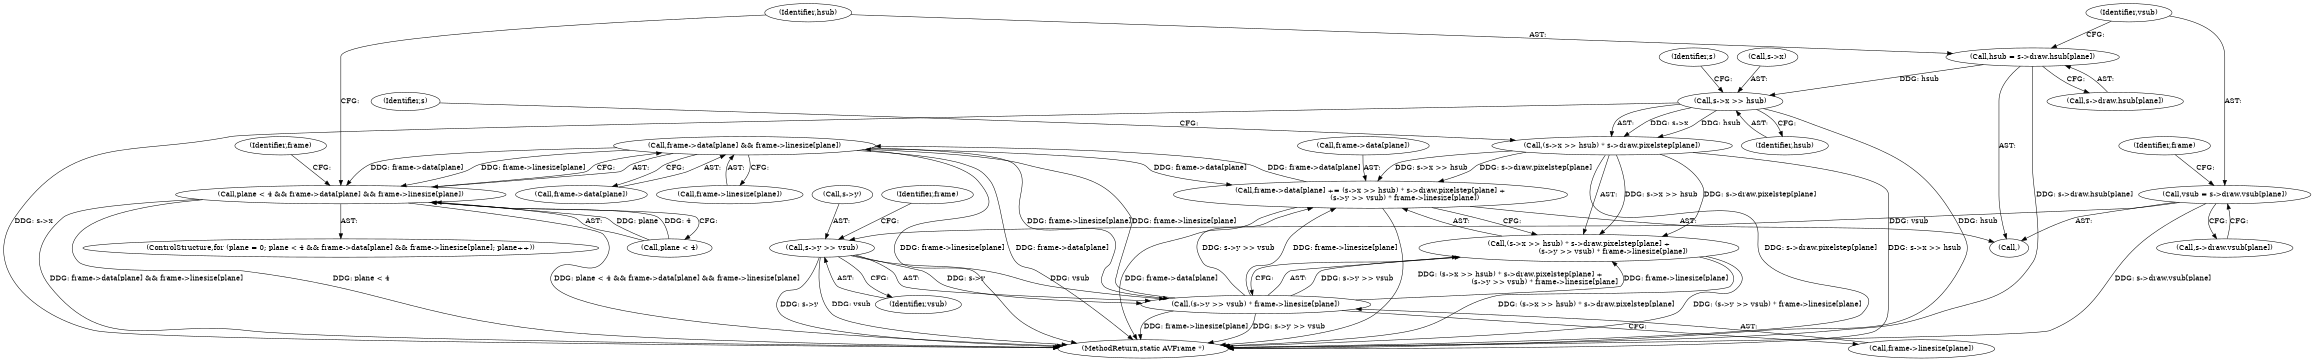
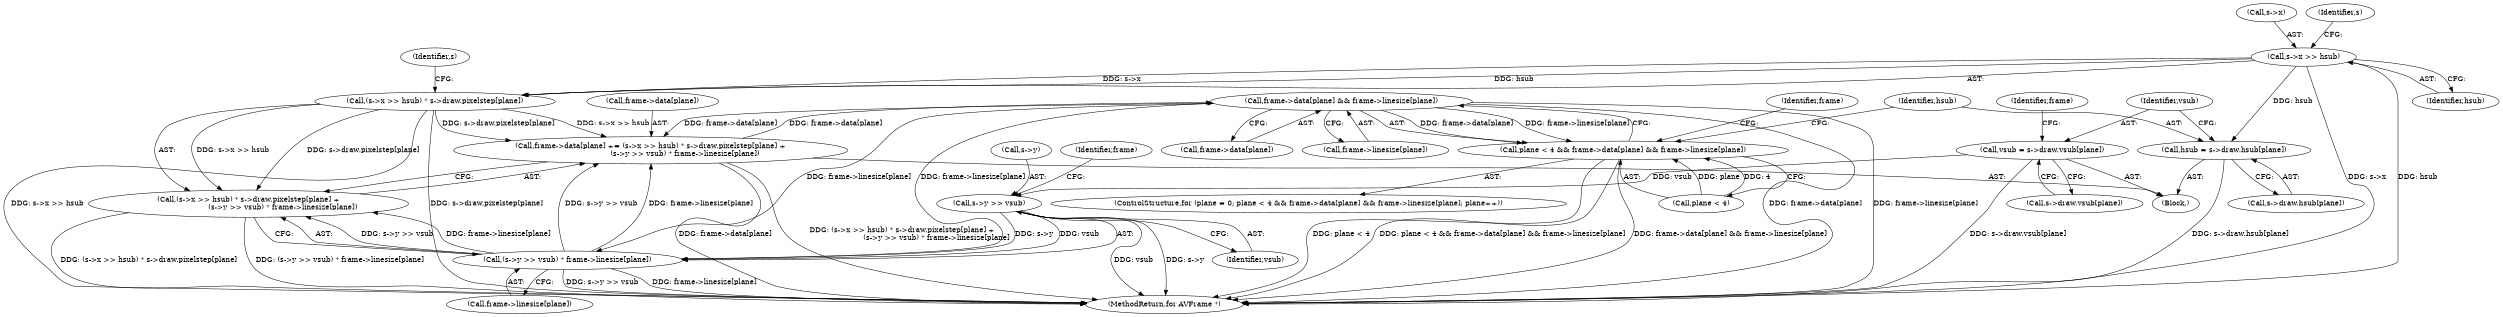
  digraph {
    n1 [label="(Call,frame->data[plane] && frame->linesize[plane])"]
    n2 [label="(Call,frame->data[plane] += (s->x >> hsub) * s->draw.pixelstep[plane] +\n                              (s->y >> vsub) * frame->linesize[plane])"]
    n3 [label="(Call,(s->y >> vsub) * frame->linesize[plane])"]
    n4 [label="(Call,plane < 4 && frame->data[plane] && frame->linesize[plane])"]
    n5 [label="(Call,frame->data[plane])"]
-   n6 [label="(MethodReturn,static AVFrame *)"]
+   n6 [label="(MethodReturn,for AVFrame *)"]
    n7 [label="(Call,frame->linesize[plane])"]
    n8 [label="(Call,(s->x >> hsub) * s->draw.pixelstep[plane] +\n                              (s->y >> vsub) * frame->linesize[plane])"]
-   n9 [label="(Call,)"]
+   n9 [label="(Block,)"]
    n10 [label="(Call,frame->linesize[plane])"]
    n11 [label="(Call,plane < 4)"]
    n12 [label="(ControlStructure,for (plane = 0; plane < 4 && frame->data[plane] && frame->linesize[plane]; plane++))"]
    n13 [label="(Call,(s->x >> hsub) * s->draw.pixelstep[plane])"]
    n14 [label="(Call,s->x >> hsub)"]
    n15 [label="(Identifier,hsub)"]
    n16 [label="(Call,hsub = s->draw.hsub[plane])"]
    n17 [label="(Call,s->draw.hsub[plane])"]
    n18 [label="(Call,s->y >> vsub)"]
    n19 [label="(Identifier,vsub)"]
    n20 [label="(Call,vsub = s->draw.vsub[plane])"]
    n21 [label="(Call,s->draw.vsub[plane])"]
    n22 [label="(Identifier,s)"]
    n23 [label="(Identifier,frame)"]
    n24 [label="(Call,frame->data[plane])"]
    n25 [label="(Call,s->y)"]
    n26 [label="(Call,s->x)"]
    n27 [label="(Identifier,vsub)"]
    n28 [label="(Identifier,frame)"]
    n29 [label="(Identifier,frame)"]
    n30 [label="(Identifier,hsub)"]
    n31 [label="(Identifier,s)"]
    n1 -> n2 [label="DDG: frame->data[plane]"]
    n1 -> n3 [label="DDG: frame->linesize[plane]"]
    n1 -> n4 [label="AST: "]
    n1 -> n4 [label="DDG: frame->data[plane]"]
    n1 -> n4 [label="DDG: frame->linesize[plane]"]
    n1 -> n5 [label="CFG: "]
    n1 -> n6 [label="DDG: frame->linesize[plane]"]
    n1 -> n6 [label="DDG: frame->data[plane]"]
    n1 -> n7 [label="CFG: "]
    n2 -> n1 [label="DDG: frame->data[plane]"]
    n2 -> n6 [label="DDG: frame->data[plane]"]
    n2 -> n6 [label="DDG: (s->x >> hsub) * s->draw.pixelstep[plane] +\n                              (s->y >> vsub) * frame->linesize[plane]"]
    n2 -> n8 [label="CFG: "]
    n2 -> n9 [label="AST: "]
    n3 -> n1 [label="DDG: frame->linesize[plane]"]
    n3 -> n2 [label="DDG: s->y >> vsub"]
    n3 -> n2 [label="DDG: frame->linesize[plane]"]
    n3 -> n6 [label="DDG: frame->linesize[plane]"]
    n3 -> n6 [label="DDG: s->y >> vsub"]
    n3 -> n8 [label="AST: "]
    n3 -> n8 [label="DDG: s->y >> vsub"]
    n3 -> n8 [label="DDG: frame->linesize[plane]"]
    n3 -> n10 [label="CFG: "]
    n4 -> n1 [label="CFG: "]
    n4 -> n6 [label="DDG: frame->data[plane] && frame->linesize[plane]"]
    n4 -> n6 [label="DDG: plane < 4"]
    n4 -> n6 [label="DDG: plane < 4 && frame->data[plane] && frame->linesize[plane]"]
    n4 -> n11 [label="CFG: "]
    n4 -> n12 [label="AST: "]
    n5 -> n1 [label="AST: "]
    n7 -> n1 [label="AST: "]
    n8 -> n2 [label="AST: "]
    n8 -> n3 [label="CFG: "]
    n8 -> n6 [label="DDG: (s->x >> hsub) * s->draw.pixelstep[plane]"]
    n8 -> n6 [label="DDG: (s->y >> vsub) * frame->linesize[plane]"]
    n10 -> n3 [label="AST: "]
    n11 -> n4 [label="AST: "]
    n11 -> n4 [label="DDG: plane"]
    n11 -> n4 [label="DDG: 4"]
    n13 -> n2 [label="DDG: s->x >> hsub"]
    n13 -> n2 [label="DDG: s->draw.pixelstep[plane]"]
    n13 -> n6 [label="DDG: s->x >> hsub"]
    n13 -> n6 [label="DDG: s->draw.pixelstep[plane]"]
    n13 -> n8 [label="AST: "]
    n13 -> n8 [label="DDG: s->x >> hsub"]
    n13 -> n8 [label="DDG: s->draw.pixelstep[plane]"]
    n14 -> n6 [label="DDG: s->x"]
    n14 -> n6 [label="DDG: hsub"]
    n14 -> n13 [label="AST: "]
    n14 -> n13 [label="DDG: s->x"]
    n14 -> n13 [label="DDG: hsub"]
    n14 -> n15 [label="CFG: "]
    n15 -> n14 [label="AST: "]
    n16 -> n6 [label="DDG: s->draw.hsub[plane]"]
    n16 -> n9 [label="AST: "]
-   n16 -> n14 [label="DDG: hsub"]
+   n14 -> n16 [label="DDG: hsub"]
    n16 -> n17 [label="CFG: "]
    n17 -> n16 [label="AST: "]
    n18 -> n3 [label="AST: "]
    n18 -> n3 [label="DDG: s->y"]
    n18 -> n3 [label="DDG: vsub"]
    n18 -> n6 [label="DDG: vsub"]
    n18 -> n6 [label="DDG: s->y"]
    n18 -> n19 [label="CFG: "]
    n19 -> n18 [label="AST: "]
    n20 -> n6 [label="DDG: s->draw.vsub[plane]"]
    n20 -> n9 [label="AST: "]
    n20 -> n18 [label="DDG: vsub"]
    n20 -> n21 [label="CFG: "]
    n21 -> n20 [label="CFG: "]
    n22 -> n13 [label="CFG: "]
    n23 -> n20 [label="CFG: "]
    n24 -> n2 [label="AST: "]
    n25 -> n18 [label="AST: "]
    n26 -> n14 [label="AST: "]
    n27 -> n16 [label="CFG: "]
    n27 -> n20 [label="AST: "]
    n28 -> n18 [label="CFG: "]
    n29 -> n4 [label="CFG: "]
    n30 -> n4 [label="CFG: "]
    n30 -> n16 [label="AST: "]
    n31 -> n14 [label="CFG: "]
  }
